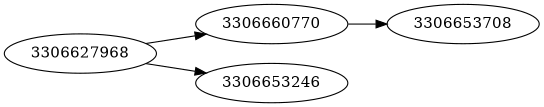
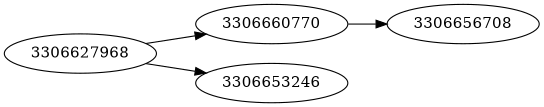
  strict digraph {
    rankdir=LR
    3306627968
    3306660770
    3306653246
-   3306653708
+   3306653708 [label=3306656708]
    3306627968 -> 3306660770
    3306627968 -> 3306653246
    3306660770 -> 3306653708
  }
